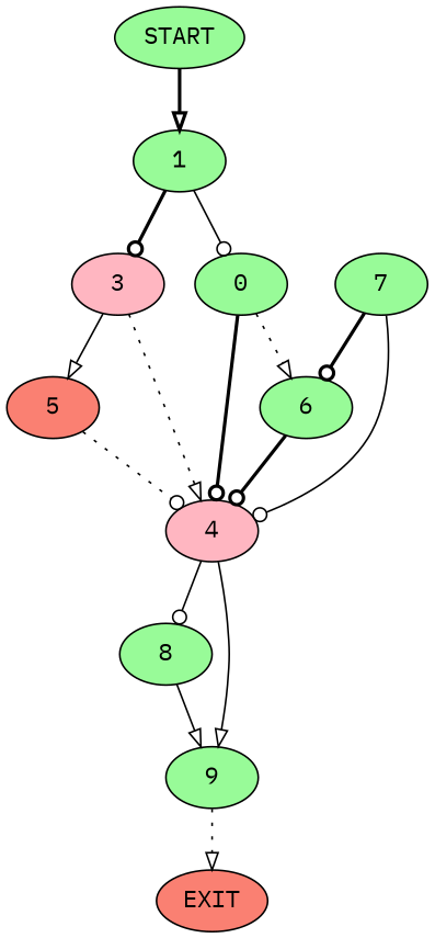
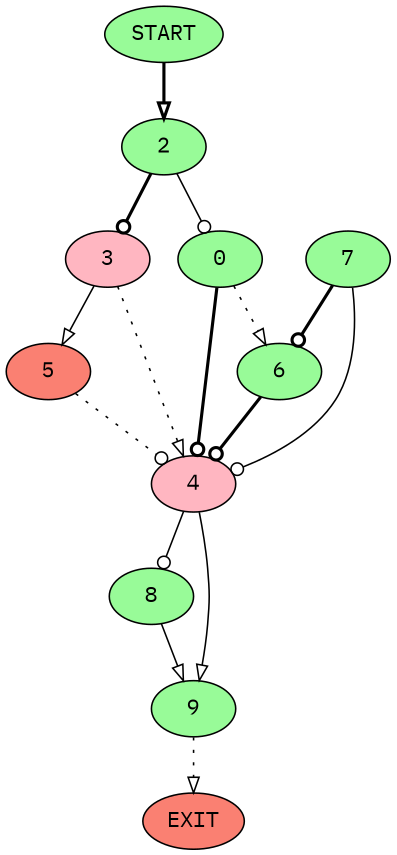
  digraph {
    fontname="IBM Plex Mono"
    node [fillcolor=palegreen fontname="IBM Plex Mono" style=filled]
    edge [arrowhead=odot fontname="IBM Plex Mono" style=solid]
    n1 [label=START]
-   1
+   1 [label=2]
    n3 [label=0]
    3 [fillcolor=lightpink]
    n5 [fillcolor=salmon label=EXIT]
    4 [fillcolor=lightpink]
    6
    5 [fillcolor=salmon]
    8
    9
    7
    n1 -> 1 [arrowhead=onormal style=bold]
    1 -> n3
    1 -> 3 [style=bold]
    n3 -> 4 [style=bold]
    n3 -> 6 [arrowhead=onormal style=dotted]
    3 -> 4 [arrowhead=onormal style=dotted]
    3 -> 5 [arrowhead=onormal]
    4 -> 8
    4 -> 9 [arrowhead=onormal]
    6 -> 4 [style=bold]
    5 -> 4 [style=dotted]
    8 -> 9 [arrowhead=onormal]
    9 -> n5 [arrowhead=onormal style=dotted]
    7 -> 4
    7 -> 6 [style=bold]
  }
